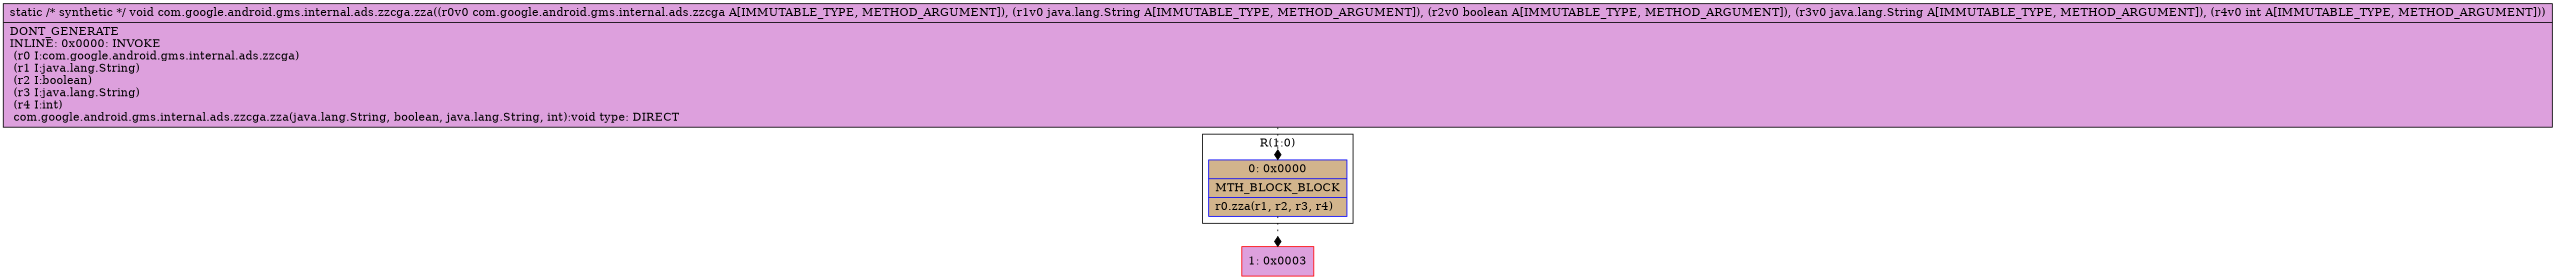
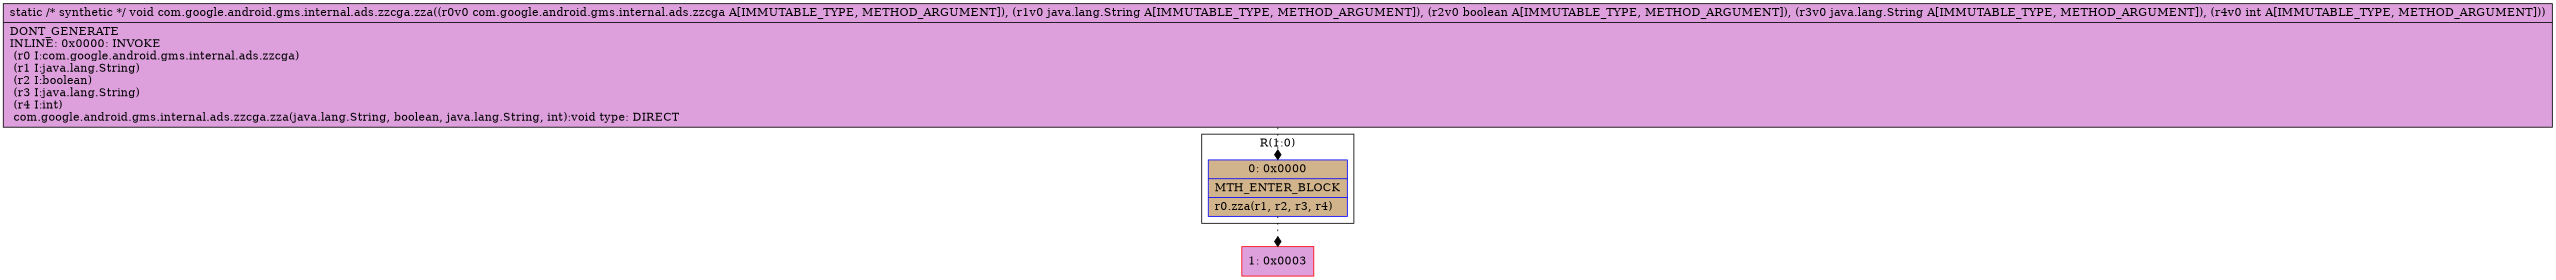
  digraph {
    node [shape=record style=filled fillcolor=plum]
    edge [style=dotted arrowhead=diamond]
-   n1 [color=blue label="{0\:\ 0x0000|MTH_BLOCK_BLOCK\l|r0.zza(r1, r2, r3, r4)\l}" fillcolor=tan]
+   n1 [color=blue label="{0\:\ 0x0000|MTH_ENTER_BLOCK\l|r0.zza(r1, r2, r3, r4)\l}" fillcolor=tan]
    n2 [color=red label="{1\:\ 0x0003}"]
    n3 [label="{static \/* synthetic *\/ void com.google.android.gms.internal.ads.zzcga.zza((r0v0 com.google.android.gms.internal.ads.zzcga A[IMMUTABLE_TYPE, METHOD_ARGUMENT]), (r1v0 java.lang.String A[IMMUTABLE_TYPE, METHOD_ARGUMENT]), (r2v0 boolean A[IMMUTABLE_TYPE, METHOD_ARGUMENT]), (r3v0 java.lang.String A[IMMUTABLE_TYPE, METHOD_ARGUMENT]), (r4v0 int A[IMMUTABLE_TYPE, METHOD_ARGUMENT]))  | DONT_GENERATE\lINLINE: 0x0000: INVOKE  \l  (r0 I:com.google.android.gms.internal.ads.zzcga)\l  (r1 I:java.lang.String)\l  (r2 I:boolean)\l  (r3 I:java.lang.String)\l  (r4 I:int)\l com.google.android.gms.internal.ads.zzcga.zza(java.lang.String, boolean, java.lang.String, int):void type: DIRECT\l}"]
    subgraph cluster_1 {
      label="R(1:0)"
      n1
    }
    n1 -> n2
    n3 -> n1
  }
